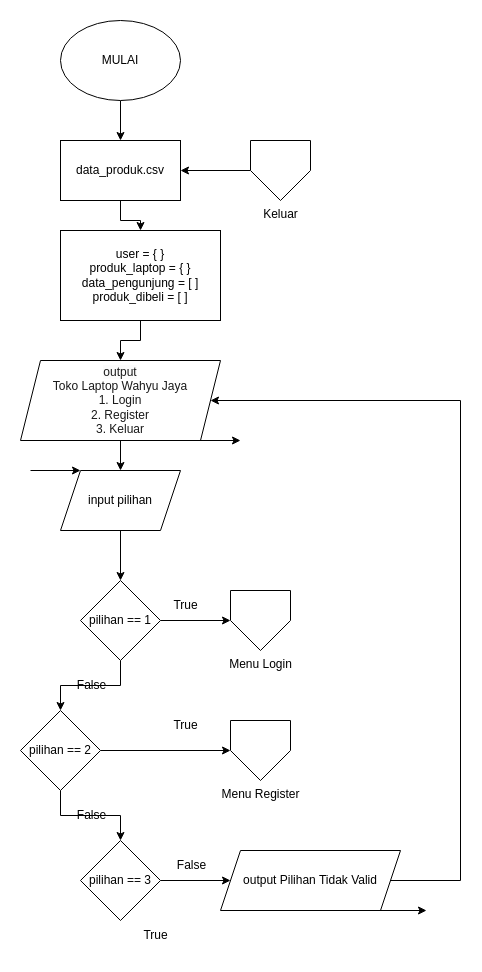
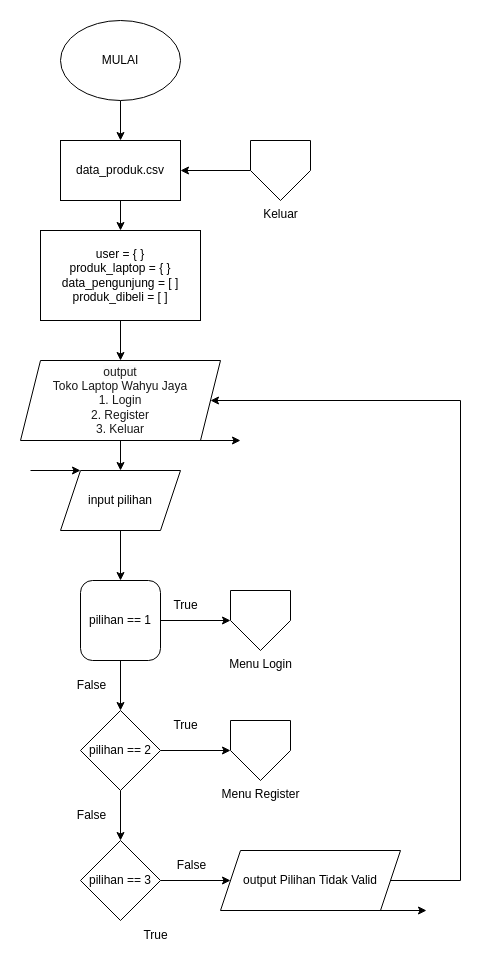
  <mxCell id="0" />
  <mxCell id="1" parent="0" />
  <mxCell id="2" value="" style="edgeStyle=orthogonalEdgeStyle;rounded=0;orthogonalLoop=1;jettySize=auto;html=1;" parent="1" source="3" target="5" edge="1"><mxGeometry relative="1" as="geometry" /></mxCell>
  <mxCell id="3" value="MULAI" style="ellipse;whiteSpace=wrap;html=1;" parent="1" vertex="1"><mxGeometry x="60" y="20" width="120" height="80" as="geometry" /></mxCell>
  <mxCell id="4" value="" style="edgeStyle=orthogonalEdgeStyle;rounded=0;orthogonalLoop=1;jettySize=auto;html=1;" parent="1" source="5" target="7" edge="1"><mxGeometry relative="1" as="geometry" /></mxCell>
  <mxCell id="5" value="data_produk.csv" style="whiteSpace=wrap;html=1;" parent="1" vertex="1"><mxGeometry x="60" y="140" width="120" height="60" as="geometry" /></mxCell>
  <mxCell id="6" value="" style="edgeStyle=orthogonalEdgeStyle;rounded=0;orthogonalLoop=1;jettySize=auto;html=1;" parent="1" source="7" target="9" edge="1"><mxGeometry relative="1" as="geometry" /></mxCell>
- <mxCell id="7" value="user = { }&lt;br&gt;produk_laptop = { }&lt;br&gt;data_pengunjung = [ ]&lt;br&gt;produk_dibeli = [ ]" style="whiteSpace=wrap;html=1;" parent="1" vertex="1"><mxGeometry x="60" y="230" width="160" height="90" as="geometry" /></mxCell>
+ <mxCell id="7" value="user = { }&lt;br&gt;produk_laptop = { }&lt;br&gt;data_pengunjung = [ ]&lt;br&gt;produk_dibeli = [ ]" style="whiteSpace=wrap;html=1;" parent="1" vertex="1"><mxGeometry x="40" y="230" width="160" height="90" as="geometry" /></mxCell>
  <mxCell id="8" value="" style="edgeStyle=orthogonalEdgeStyle;rounded=0;orthogonalLoop=1;jettySize=auto;html=1;" parent="1" source="9" target="11" edge="1"><mxGeometry relative="1" as="geometry" /></mxCell>
  <mxCell id="9" value="&lt;div&gt;&lt;span style=&quot;color: rgb(26, 26, 26); font-family: Helvetica; font-size: 12px; font-style: normal; font-variant-ligatures: normal; font-variant-caps: normal; font-weight: 400; letter-spacing: normal; orphans: 2; text-align: center; text-indent: 0px; text-transform: none; widows: 2; word-spacing: 0px; -webkit-text-stroke-width: 0px; white-space: normal; background-color: rgb(251, 251, 251); text-decoration-thickness: initial; text-decoration-style: initial; text-decoration-color: initial; display: inline !important; float: none;&quot;&gt;output&lt;/span&gt;&lt;/div&gt;&lt;font color=&quot;#1a1a1a&quot;&gt;Toko Laptop Wahyu Jaya&lt;/font&gt;&lt;div&gt;&lt;font color=&quot;#1a1a1a&quot;&gt;1. Login&lt;/font&gt;&lt;/div&gt;&lt;div&gt;&lt;font color=&quot;#1a1a1a&quot;&gt;2. Register&lt;/font&gt;&lt;/div&gt;&lt;div&gt;&lt;font color=&quot;#1a1a1a&quot;&gt;3. Keluar&lt;/font&gt;&lt;/div&gt;" style="shape=parallelogram;perimeter=parallelogramPerimeter;whiteSpace=wrap;html=1;fixedSize=1;" parent="1" vertex="1"><mxGeometry x="20" y="360" width="200" height="80" as="geometry" /></mxCell>
  <mxCell id="10" value="" style="edgeStyle=orthogonalEdgeStyle;rounded=0;orthogonalLoop=1;jettySize=auto;html=1;" parent="1" source="11" target="14" edge="1"><mxGeometry relative="1" as="geometry" /></mxCell>
  <mxCell id="11" value="input pilihan" style="shape=parallelogram;perimeter=parallelogramPerimeter;whiteSpace=wrap;html=1;fixedSize=1;" parent="1" vertex="1"><mxGeometry x="60" y="470" width="120" height="60" as="geometry" /></mxCell>
  <mxCell id="12" value="" style="edgeStyle=orthogonalEdgeStyle;rounded=0;orthogonalLoop=1;jettySize=auto;html=1;" parent="1" source="14" target="17" edge="1"><mxGeometry relative="1" as="geometry" /></mxCell>
  <mxCell id="13" style="edgeStyle=orthogonalEdgeStyle;rounded=0;orthogonalLoop=1;jettySize=auto;html=1;entryX=0;entryY=0.5;entryDx=0;entryDy=0;" parent="1" source="14" target="20" edge="1"><mxGeometry relative="1" as="geometry" /></mxCell>
- <mxCell id="14" value="pilihan == 1" style="rhombus;whiteSpace=wrap;html=1;" parent="1" vertex="1"><mxGeometry x="80" y="580" width="80" height="80" as="geometry" /></mxCell>
+ <mxCell id="14" value="pilihan == 1" style="whiteSpace=wrap;html=1;rounded=1;" parent="1" vertex="1"><mxGeometry x="80" y="580" width="80" height="80" as="geometry" /></mxCell>
  <mxCell id="15" value="" style="edgeStyle=orthogonalEdgeStyle;rounded=0;orthogonalLoop=1;jettySize=auto;html=1;" parent="1" source="17" target="19" edge="1"><mxGeometry relative="1" as="geometry" /></mxCell>
  <mxCell id="16" value="" style="edgeStyle=orthogonalEdgeStyle;rounded=0;orthogonalLoop=1;jettySize=auto;html=1;" parent="1" source="17" target="21" edge="1"><mxGeometry relative="1" as="geometry" /></mxCell>
- <mxCell id="17" value="pilihan == 2" style="rhombus;whiteSpace=wrap;html=1;" parent="1" vertex="1"><mxGeometry x="20" y="710" width="80" height="80" as="geometry" /></mxCell>
+ <mxCell id="17" value="pilihan == 2" style="rhombus;whiteSpace=wrap;html=1;" parent="1" vertex="1"><mxGeometry x="80" y="710" width="80" height="80" as="geometry" /></mxCell>
  <mxCell id="18" value="" style="edgeStyle=orthogonalEdgeStyle;rounded=0;orthogonalLoop=1;jettySize=auto;html=1;" parent="1" source="19" target="23" edge="1"><mxGeometry relative="1" as="geometry" /></mxCell>
  <mxCell id="19" value="pilihan == 3" style="rhombus;whiteSpace=wrap;html=1;" parent="1" vertex="1"><mxGeometry x="80" y="840" width="80" height="80" as="geometry" /></mxCell>
  <mxCell id="20" value="Menu Login" style="verticalLabelPosition=bottom;verticalAlign=top;html=1;shape=offPageConnector;rounded=0;size=0.5;" parent="1" vertex="1"><mxGeometry x="230" y="590" width="60" height="60" as="geometry" /></mxCell>
  <mxCell id="21" value="Menu Register" style="verticalLabelPosition=bottom;verticalAlign=top;html=1;shape=offPageConnector;rounded=0;size=0.5;" parent="1" vertex="1"><mxGeometry x="230" y="720" width="60" height="60" as="geometry" /></mxCell>
  <mxCell id="22" style="edgeStyle=orthogonalEdgeStyle;rounded=0;orthogonalLoop=1;jettySize=auto;html=1;entryX=1;entryY=0.5;entryDx=0;entryDy=0;" parent="1" source="23" target="9" edge="1"><mxGeometry relative="1" as="geometry"><Array as="points"><mxPoint x="460" y="880" /><mxPoint x="460" y="400" /></Array></mxGeometry></mxCell>
  <mxCell id="23" value="output Pilihan Tidak Valid" style="shape=parallelogram;perimeter=parallelogramPerimeter;whiteSpace=wrap;html=1;fixedSize=1;" parent="1" vertex="1"><mxGeometry x="220" y="850" width="180" height="60" as="geometry" /></mxCell>
  <mxCell id="24" value="" style="edgeStyle=orthogonalEdgeStyle;rounded=0;orthogonalLoop=1;jettySize=auto;html=1;" parent="1" source="25" target="5" edge="1"><mxGeometry relative="1" as="geometry" /></mxCell>
  <mxCell id="25" value="Keluar" style="verticalLabelPosition=bottom;verticalAlign=top;html=1;shape=offPageConnector;rounded=0;size=0.5;" parent="1" vertex="1"><mxGeometry x="250" y="140" width="60" height="60" as="geometry" /></mxCell>
  <mxCell id="26" value="True" style="text;html=1;align=center;verticalAlign=middle;resizable=0;points=[];autosize=1;strokeColor=none;fillColor=none;" parent="1" vertex="1"><mxGeometry x="160" y="590" width="50" height="30" as="geometry" /></mxCell>
  <mxCell id="27" value="True" style="text;html=1;align=center;verticalAlign=middle;resizable=0;points=[];autosize=1;strokeColor=none;fillColor=none;" parent="1" vertex="1"><mxGeometry x="160" y="710" width="50" height="30" as="geometry" /></mxCell>
  <mxCell id="28" value="True" style="text;html=1;align=center;verticalAlign=middle;resizable=0;points=[];autosize=1;strokeColor=none;fillColor=none;" parent="1" vertex="1"><mxGeometry x="130" y="920" width="50" height="30" as="geometry" /></mxCell>
  <mxCell id="29" value="False" style="text;html=1;align=center;verticalAlign=middle;resizable=0;points=[];autosize=1;strokeColor=none;fillColor=none;" parent="1" vertex="1"><mxGeometry x="166" y="850" width="50" height="30" as="geometry" /></mxCell>
  <mxCell id="30" value="False" style="text;html=1;align=center;verticalAlign=middle;resizable=0;points=[];autosize=1;strokeColor=none;fillColor=none;" parent="1" vertex="1"><mxGeometry x="66" y="800" width="50" height="30" as="geometry" /></mxCell>
  <mxCell id="31" value="False" style="text;html=1;align=center;verticalAlign=middle;resizable=0;points=[];autosize=1;strokeColor=none;fillColor=none;" parent="1" vertex="1"><mxGeometry x="66" y="670" width="50" height="30" as="geometry" /></mxCell>
  <mxCell id="32" value="" style="endArrow=classic;html=1;rounded=0;" parent="1" edge="1"><mxGeometry width="50" height="50" relative="1" as="geometry"><mxPoint x="190" y="440" as="sourcePoint" /><mxPoint x="240" y="440" as="targetPoint" /></mxGeometry></mxCell>
  <mxCell id="33" value="" style="endArrow=classic;html=1;rounded=0;" parent="1" edge="1"><mxGeometry width="50" height="50" relative="1" as="geometry"><mxPoint x="376" y="910" as="sourcePoint" /><mxPoint x="426" y="910" as="targetPoint" /></mxGeometry></mxCell>
  <mxCell id="34" value="" style="endArrow=classic;html=1;rounded=0;" parent="1" edge="1"><mxGeometry width="50" height="50" relative="1" as="geometry"><mxPoint x="30" y="470" as="sourcePoint" /><mxPoint x="80" y="470" as="targetPoint" /></mxGeometry></mxCell>
